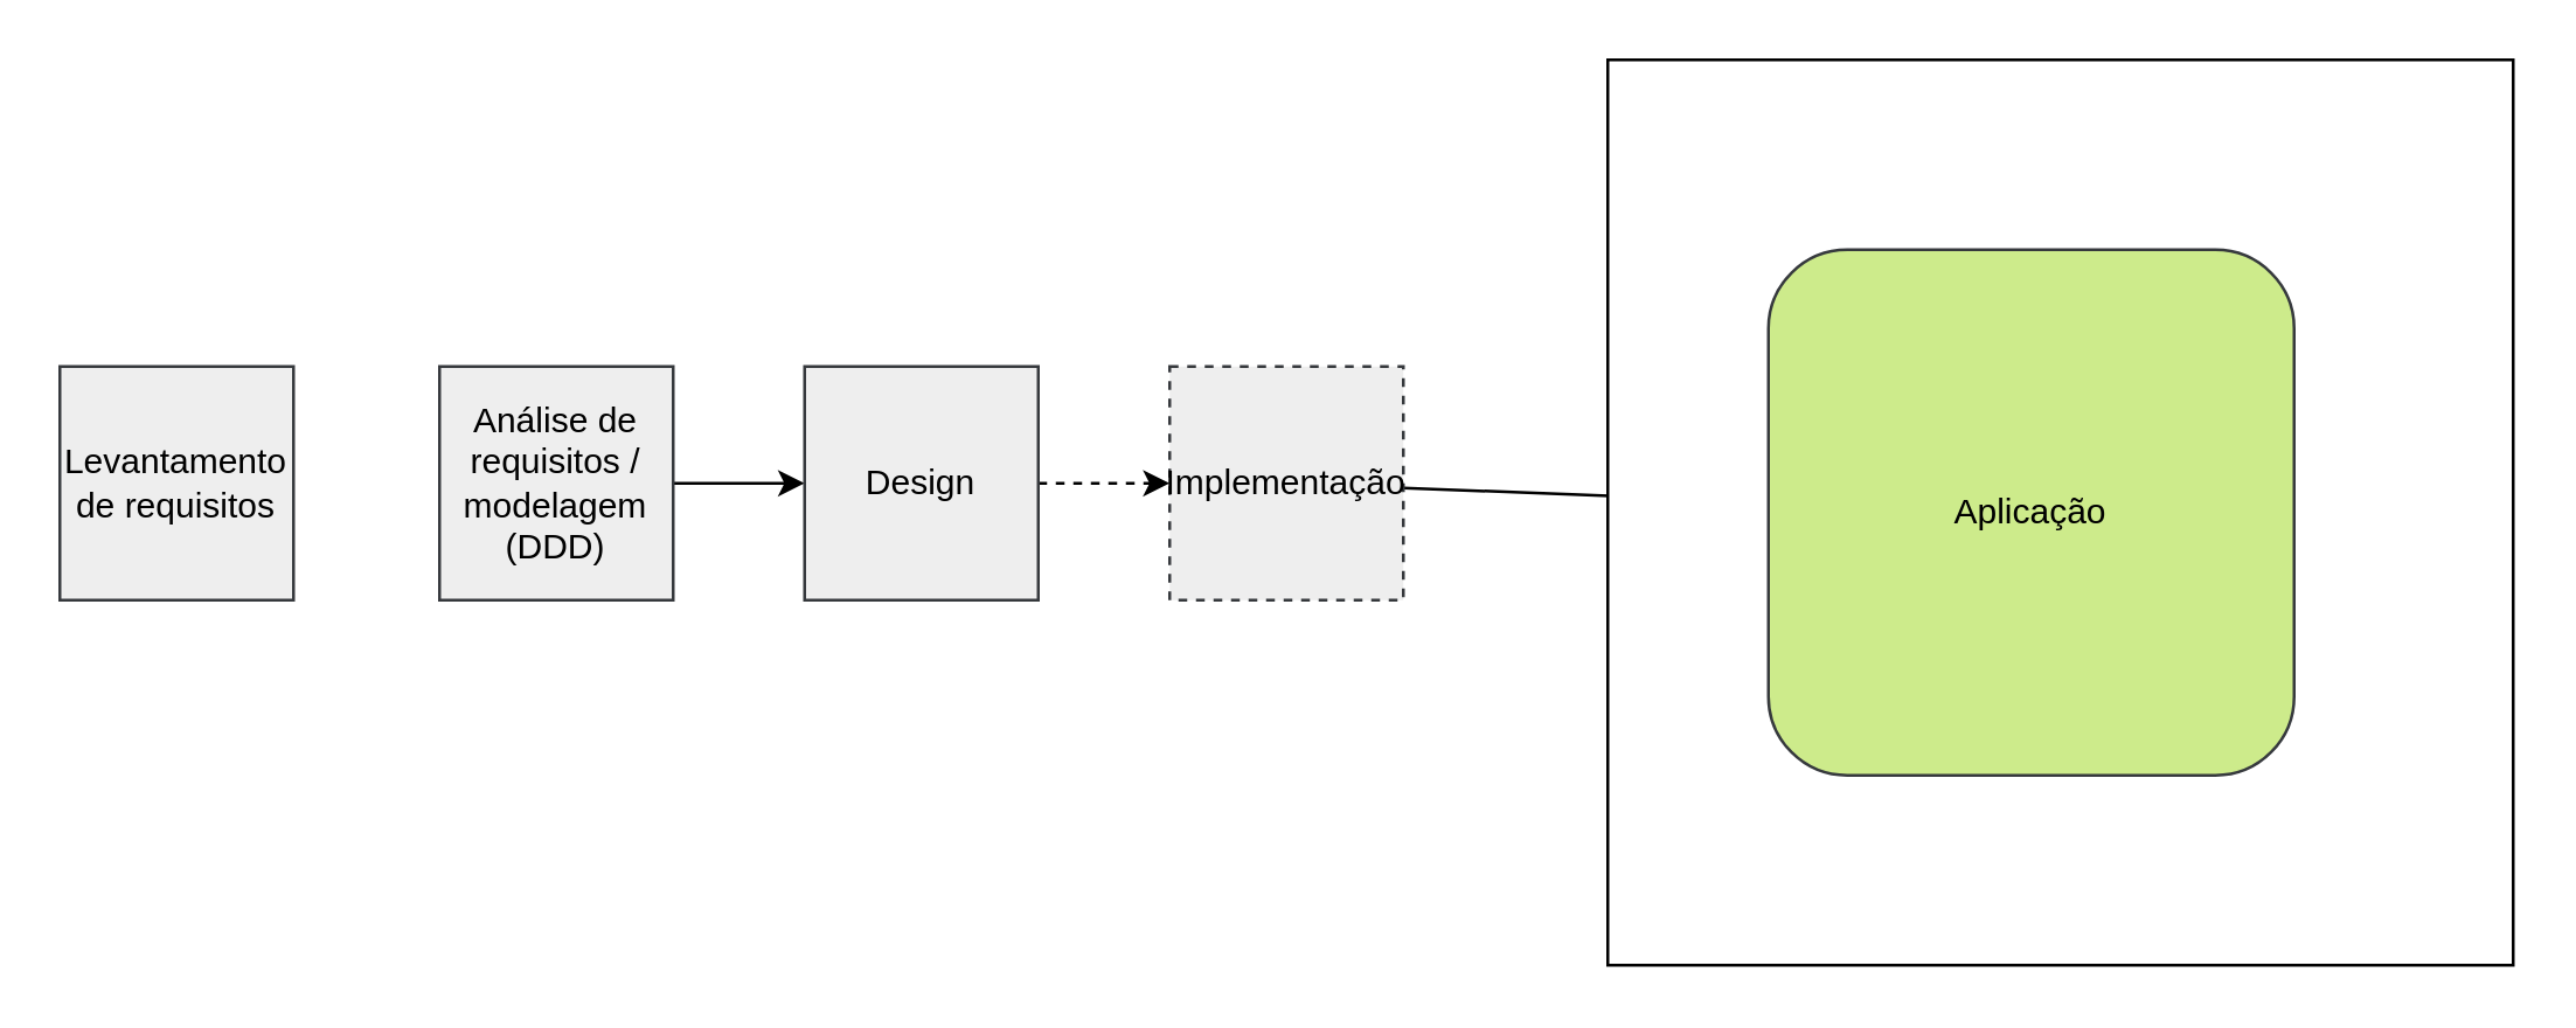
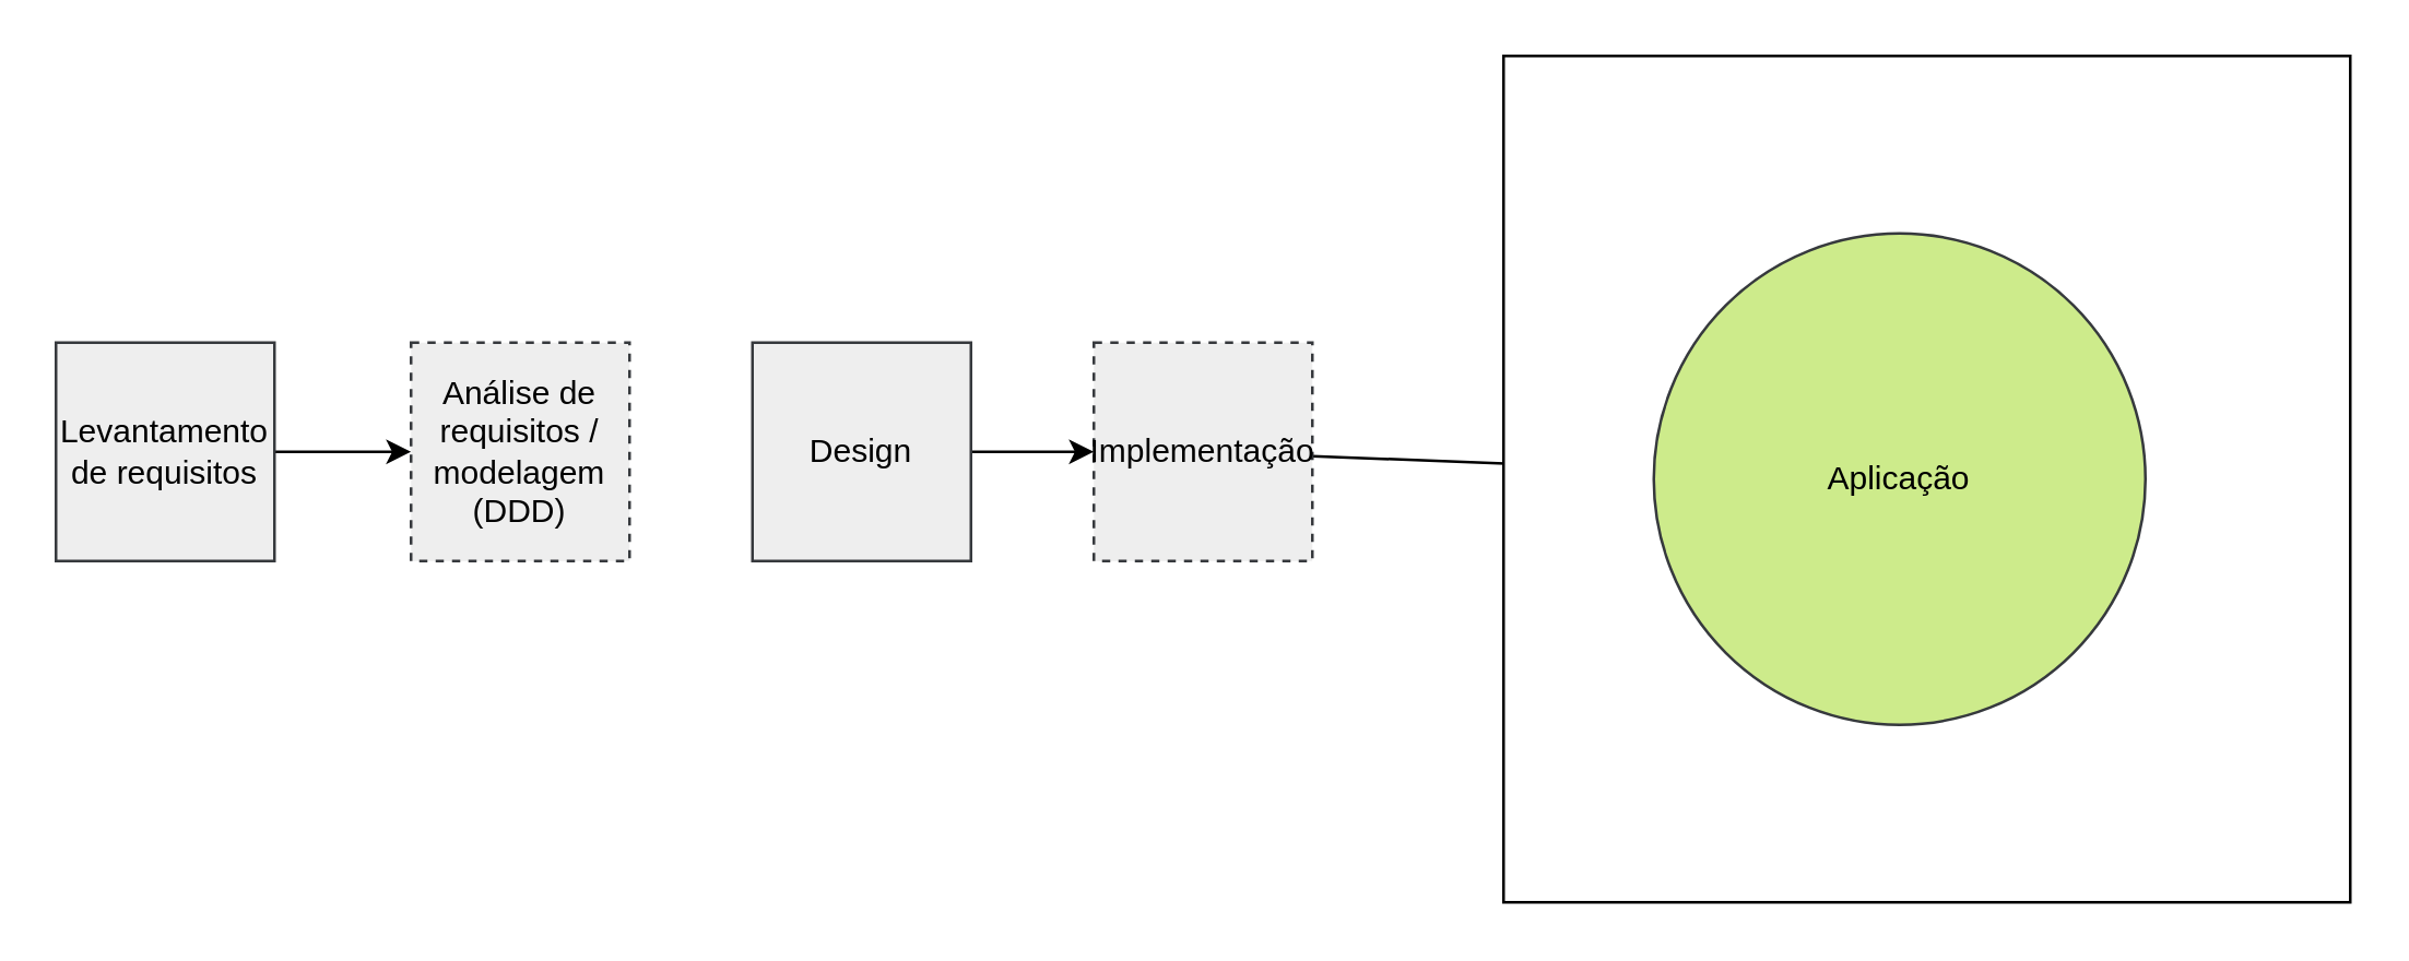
  <mxCell id="0" />
  <mxCell id="1" parent="0" />
+ <mxCell id="2" style="edgeStyle=none;html=1;fontColor=#000000;" edge="1" parent="1" source="3" target="5"><mxGeometry relative="1" as="geometry" /></mxCell>
  <mxCell id="3" value="&lt;font color=&quot;#000000&quot;&gt;Levantamento de requisitos&lt;/font&gt;" style="whiteSpace=wrap;html=1;aspect=fixed;fillColor=#eeeeee;strokeColor=#36393d;" vertex="1" parent="1"><mxGeometry x="20" y="125" width="80" height="80" as="geometry" /></mxCell>
- <mxCell id="4" style="edgeStyle=none;html=1;fontColor=#000000;" edge="1" parent="1" source="5" target="7"><mxGeometry relative="1" as="geometry" /></mxCell>
- <mxCell id="5" value="&lt;span style=&quot;color: rgb(0, 0, 0);&quot;&gt;Análise de requisitos / modelagem (DDD)&lt;/span&gt;" style="whiteSpace=wrap;html=1;aspect=fixed;fillColor=#eeeeee;strokeColor=#36393d;" vertex="1" parent="1"><mxGeometry x="150" y="125" width="80" height="80" as="geometry" /></mxCell>
- <mxCell id="6" style="edgeStyle=none;html=1;fontColor=#000000;dashed=1;" edge="1" parent="1" source="7" target="9"><mxGeometry relative="1" as="geometry" /></mxCell>
+ <mxCell id="5" value="&lt;span style=&quot;color: rgb(0, 0, 0);&quot;&gt;Análise de requisitos / modelagem (DDD)&lt;/span&gt;" style="whiteSpace=wrap;html=1;aspect=fixed;fillColor=#eeeeee;strokeColor=#36393d;dashed=1;" vertex="1" parent="1"><mxGeometry x="150" y="125" width="80" height="80" as="geometry" /></mxCell>
+ <mxCell id="6" style="edgeStyle=none;html=1;fontColor=#000000;" edge="1" parent="1" source="7" target="9"><mxGeometry relative="1" as="geometry" /></mxCell>
  <mxCell id="7" value="&lt;font color=&quot;#000000&quot;&gt;Design&lt;/font&gt;" style="whiteSpace=wrap;html=1;aspect=fixed;fillColor=#eeeeee;strokeColor=#36393d;" vertex="1" parent="1"><mxGeometry x="275" y="125" width="80" height="80" as="geometry" /></mxCell>
  <mxCell id="8" style="edgeStyle=none;html=1;fontColor=#000000;" edge="1" parent="1" source="9" target="11"><mxGeometry relative="1" as="geometry" /></mxCell>
  <mxCell id="9" value="&lt;font color=&quot;#000000&quot;&gt;Implementação&lt;/font&gt;" style="whiteSpace=wrap;html=1;aspect=fixed;fillColor=#eeeeee;strokeColor=#36393d;dashed=1;" vertex="1" parent="1"><mxGeometry x="400" y="125" width="80" height="80" as="geometry" /></mxCell>
  <mxCell id="10" value="{{" style="whiteSpace=wrap;html=1;aspect=fixed;" vertex="1" parent="1"><mxGeometry x="550" y="20" width="310" height="310" as="geometry" /></mxCell>
- <mxCell id="11" value="&lt;span style=&quot;color: rgb(0, 0, 0);&quot;&gt;Aplicação&lt;/span&gt;" style="whiteSpace=wrap;html=1;aspect=fixed;fillColor=#cdeb8b;strokeColor=#36393d;rounded=1;" vertex="1" parent="1"><mxGeometry x="605" y="85" width="180" height="180" as="geometry" /></mxCell>
+ <mxCell id="11" value="&lt;span style=&quot;color: rgb(0, 0, 0);&quot;&gt;Aplicação&lt;/span&gt;" style="ellipse;whiteSpace=wrap;html=1;aspect=fixed;fillColor=#cdeb8b;strokeColor=#36393d;" vertex="1" parent="1"><mxGeometry x="605" y="85" width="180" height="180" as="geometry" /></mxCell>
